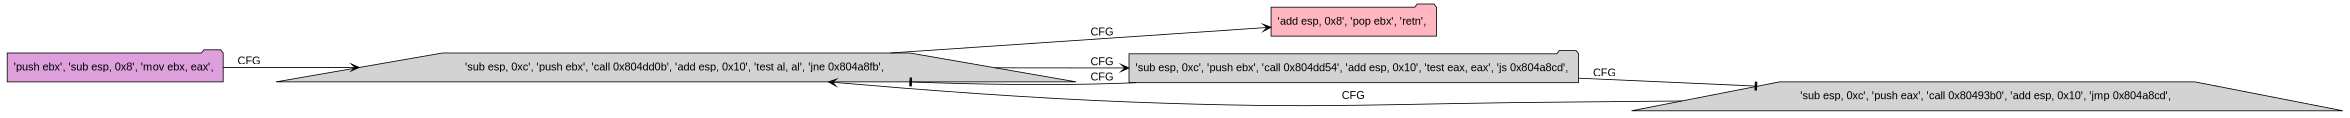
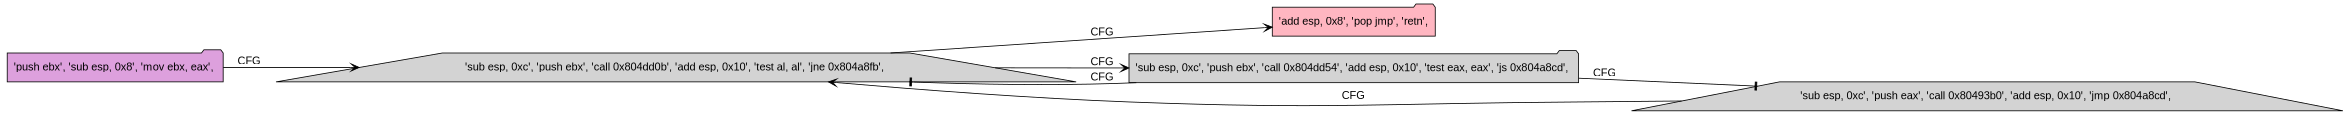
  digraph {
    rankdir=LR
    fontname="Liberation Sans"
    node [style=filled fillcolor=lightgrey shape=folder fontname="Liberation Sans"]
    edge [arrowhead=vee fontname="Liberation Sans"]
    n1 [label="'push ebx', 'sub esp, 0x8', 'mov ebx, eax', " fillcolor=plum]
    n2 [label="'sub esp, 0xc', 'push ebx', 'call 0x804dd0b', 'add esp, 0x10', 'test al, al', 'jne 0x804a8fb', " shape=trapezium]
-   n3 [label="'add esp, 0x8', 'pop ebx', 'retn', " fillcolor=lightpink]
+   n3 [label="'add esp, 0x8', 'pop jmp', 'retn'," fillcolor=lightpink]
    n4 [label="'sub esp, 0xc', 'push ebx', 'call 0x804dd54', 'add esp, 0x10', 'test eax, eax', 'js 0x804a8cd', "]
    n5 [label="'sub esp, 0xc', 'push eax', 'call 0x80493b0', 'add esp, 0x10', 'jmp 0x804a8cd', " shape=trapezium]
    n1 -> n2 [label=CFG]
    n2 -> n3 [label=CFG]
    n2 -> n4 [label=CFG]
    n4 -> n2 [label=CFG arrowhead=tee]
    n4 -> n5 [label=CFG arrowhead=tee]
    n5 -> n2 [label=CFG]
  }
